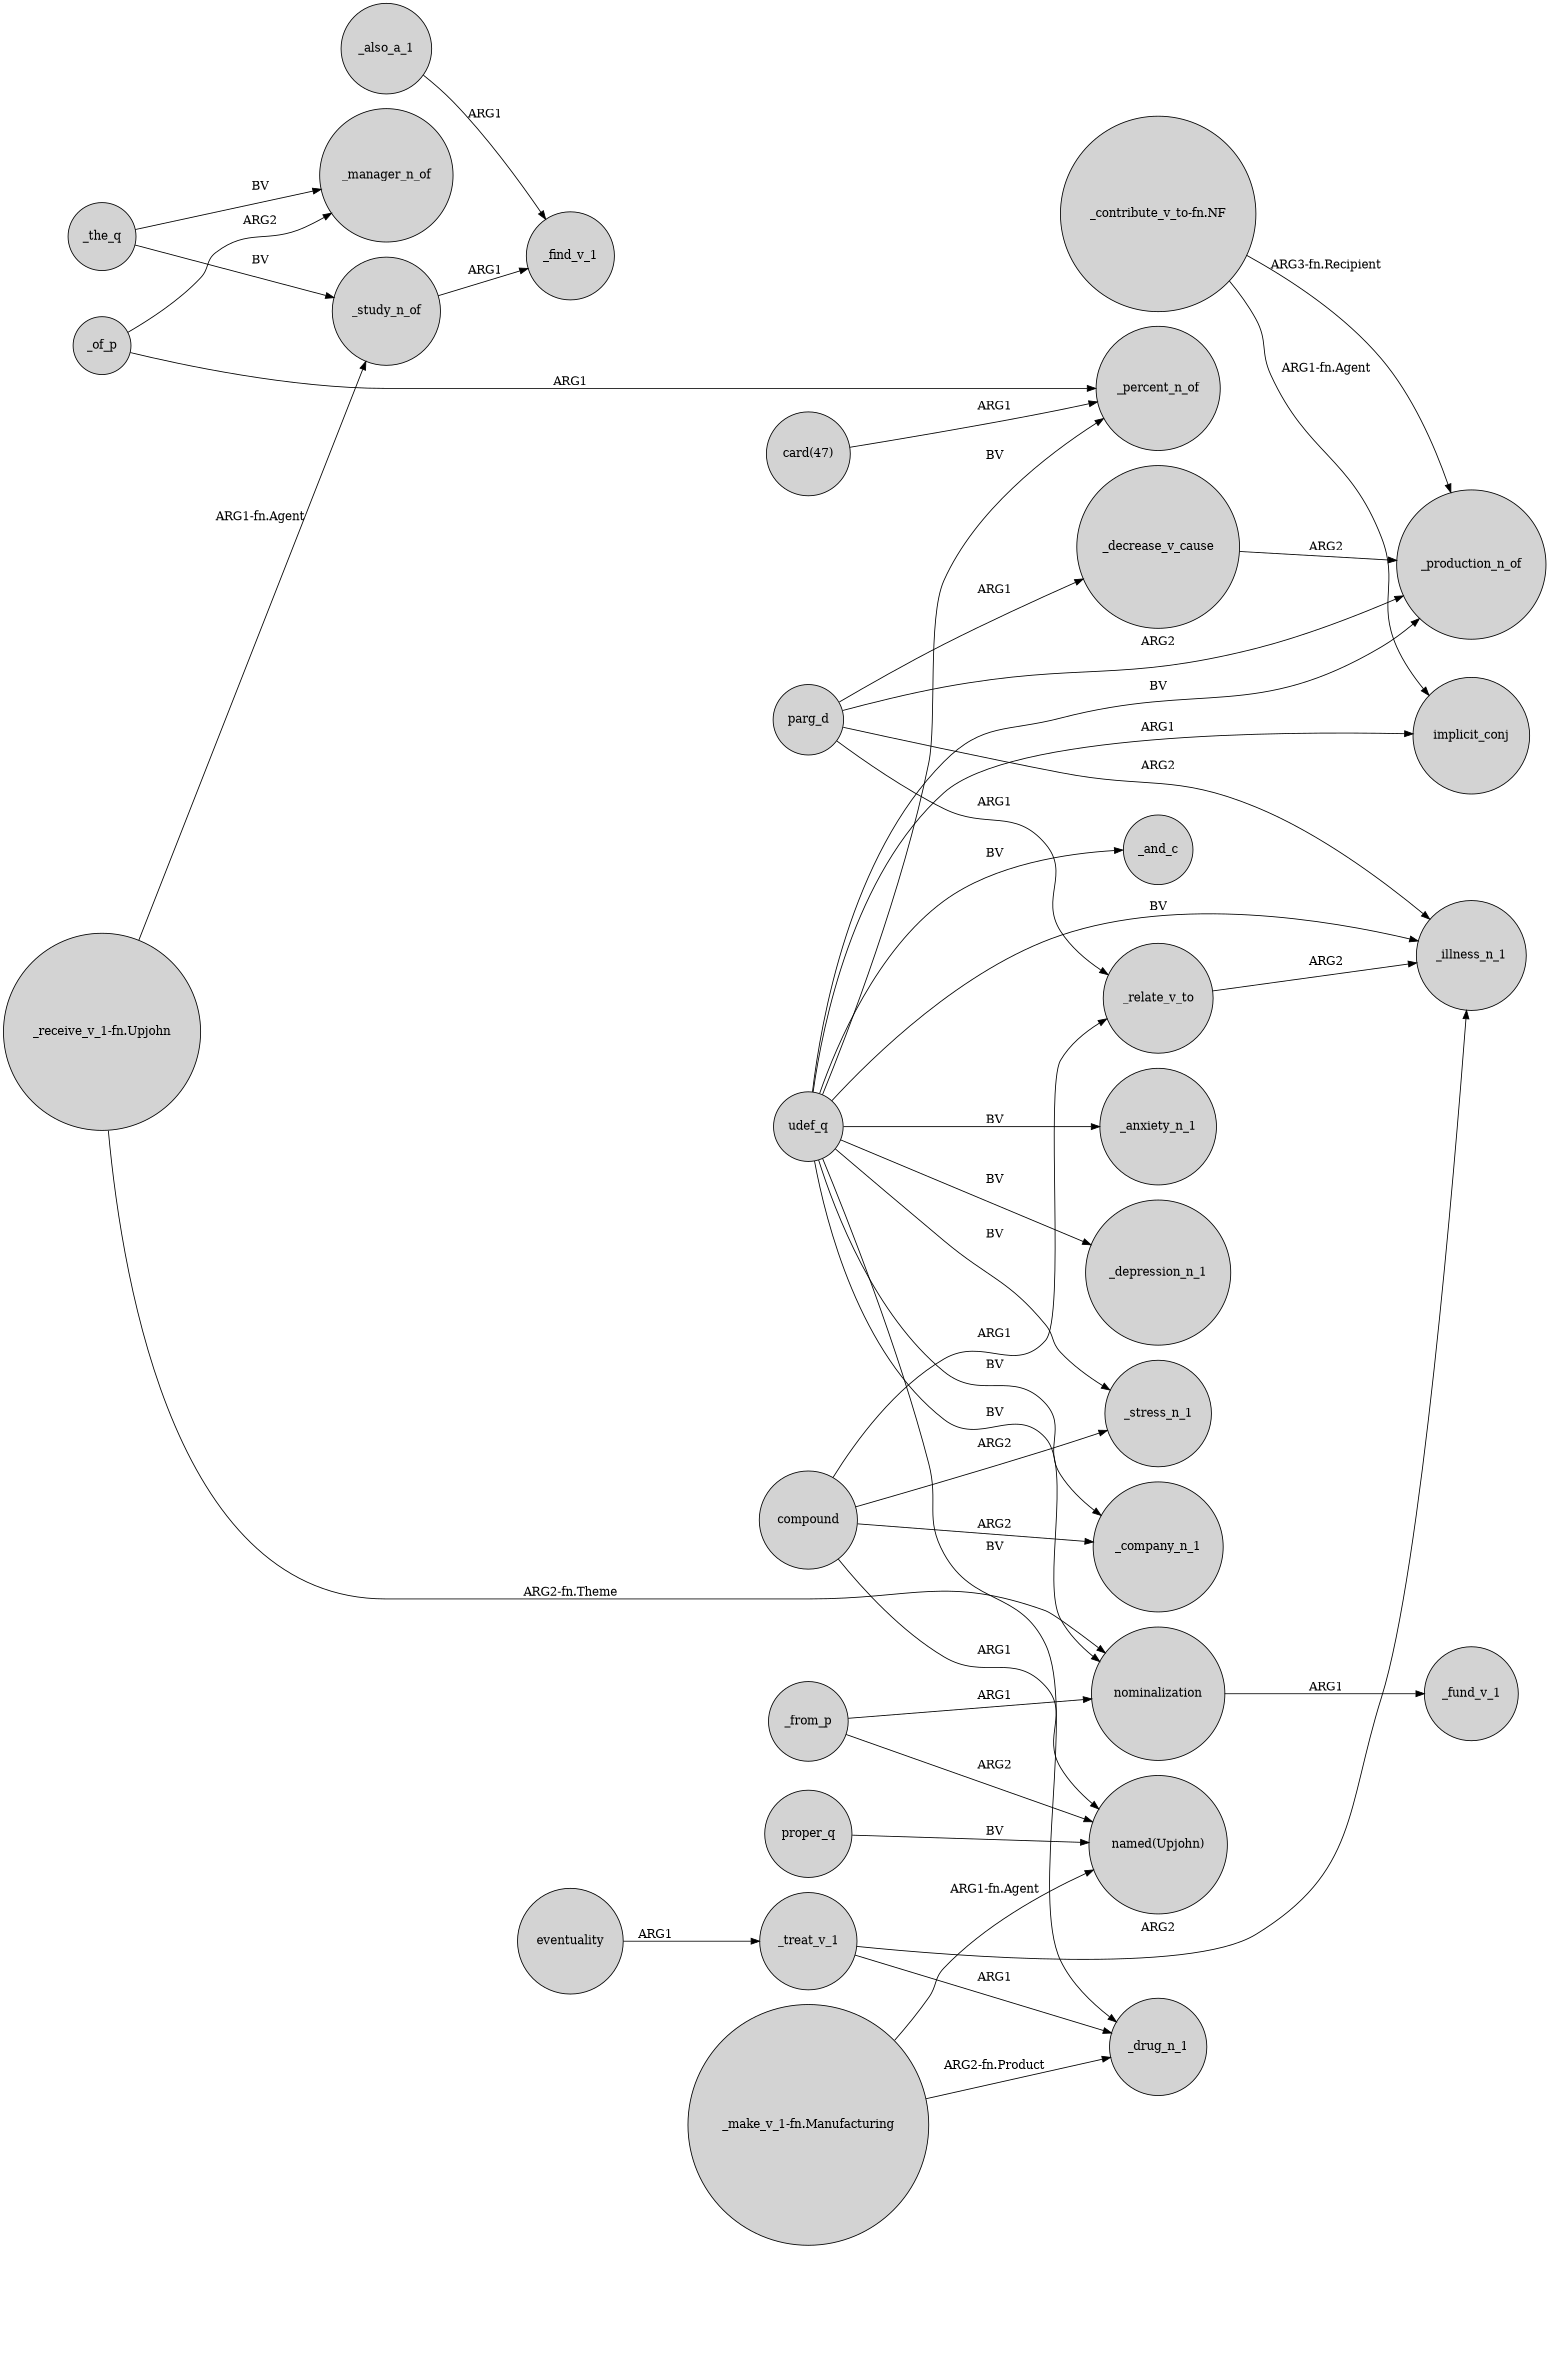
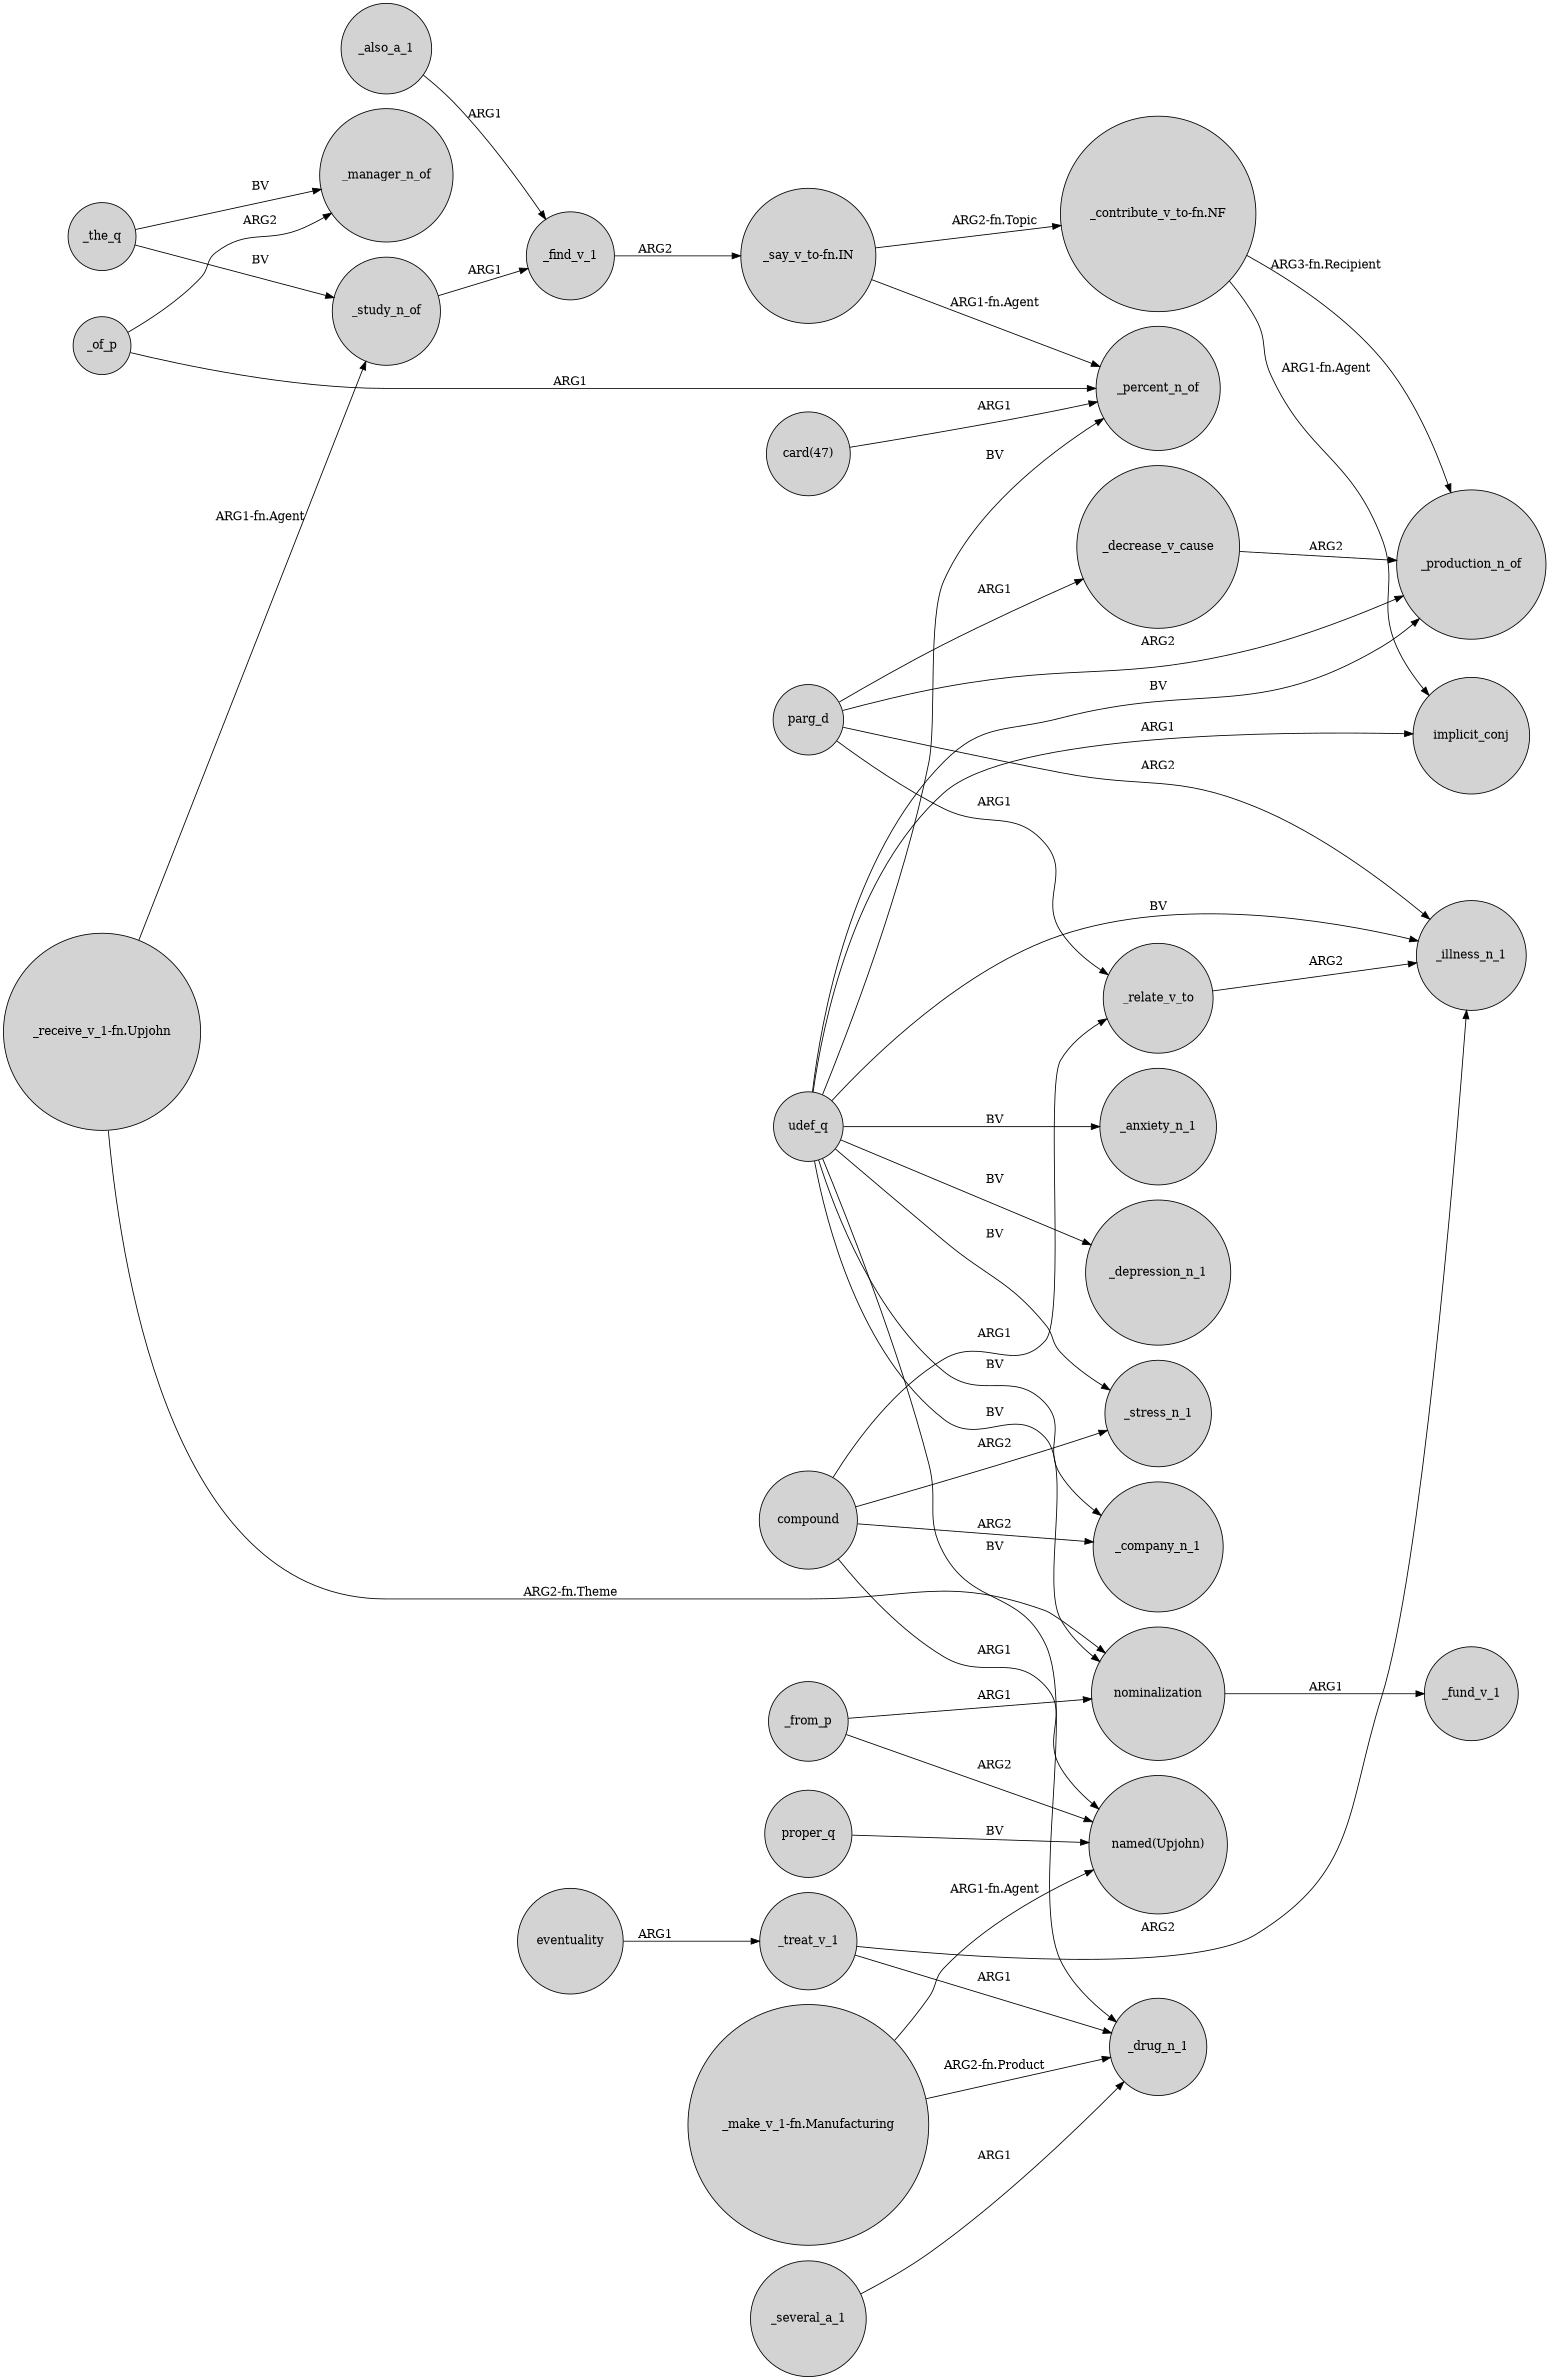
  digraph {
    rankdir=LR
    node [shape=circle style=filled]
    _the_q
    _study_n_of
    _manager_n_of
    _find_v_1
    udef_q
    _production_n_of
    _stress_n_1
    nominalization
    _company_n_1
    _percent_n_of
    implicit_conj
    _anxiety_n_1
    _drug_n_1
    _illness_n_1
    _depression_n_1
-   _and_c
    _fund_v_1
    parg_d
    _decrease_v_cause
    _relate_v_to
+   "_say_v_to-fn.IN"
    "_contribute_v_to-fn.NF"
    proper_q
    "named(Upjohn)"
    _also_a_1
    compound
    "card(47)"
    n28 [label="_receive_v_1-fn.Upjohn"]
    _of_p
    "_make_v_1-fn.Manufacturing"
    _treat_v_1
    eventuality
    _from_p
+   _several_a_1
    _the_q -> _study_n_of [label=BV]
    _the_q -> _manager_n_of [label=BV]
    _study_n_of -> _find_v_1 [label=ARG1]
+   _find_v_1 -> "_say_v_to-fn.IN" [label=ARG2]
    udef_q -> _production_n_of [label=BV]
    udef_q -> _stress_n_1 [label=BV]
    udef_q -> nominalization [label=BV]
    udef_q -> _company_n_1 [label=BV]
    udef_q -> _percent_n_of [label=BV]
    udef_q -> implicit_conj [label=ARG1]
    udef_q -> _anxiety_n_1 [label=BV]
    udef_q -> _drug_n_1 [label=BV]
    udef_q -> _illness_n_1 [label=BV]
    udef_q -> _depression_n_1 [label=BV]
-   udef_q -> _and_c [label=BV]
    nominalization -> _fund_v_1 [label=ARG1]
    parg_d -> _production_n_of [label=ARG2]
    parg_d -> _illness_n_1 [label=ARG2]
    parg_d -> _decrease_v_cause [label=ARG1]
    parg_d -> _relate_v_to [label=ARG1]
    _decrease_v_cause -> _production_n_of [label=ARG2]
    _relate_v_to -> _illness_n_1 [label=ARG2]
+   "_say_v_to-fn.IN" -> _percent_n_of [label="ARG1-fn.Agent"]
+   "_say_v_to-fn.IN" -> "_contribute_v_to-fn.NF" [label="ARG2-fn.Topic"]
    "_contribute_v_to-fn.NF" -> _production_n_of [label="ARG3-fn.Recipient"]
    "_contribute_v_to-fn.NF" -> implicit_conj [label="ARG1-fn.Agent"]
    proper_q -> "named(Upjohn)" [label=BV]
    _also_a_1 -> _find_v_1 [label=ARG1]
    compound -> _stress_n_1 [label=ARG2]
    compound -> _company_n_1 [label=ARG2]
    compound -> _relate_v_to [label=ARG1]
    compound -> "named(Upjohn)" [label=ARG1]
    "card(47)" -> _percent_n_of [label=ARG1]
    n28 -> _study_n_of [label="ARG1-fn.Agent"]
    n28 -> nominalization [label="ARG2-fn.Theme"]
    _of_p -> _manager_n_of [label=ARG2]
    _of_p -> _percent_n_of [label=ARG1]
    "_make_v_1-fn.Manufacturing" -> _drug_n_1 [label="ARG2-fn.Product"]
    "_make_v_1-fn.Manufacturing" -> "named(Upjohn)" [label="ARG1-fn.Agent"]
    _treat_v_1 -> _drug_n_1 [label=ARG1]
    _treat_v_1 -> _illness_n_1 [label=ARG2]
    eventuality -> _treat_v_1 [label=ARG1]
    _from_p -> nominalization [label=ARG1]
    _from_p -> "named(Upjohn)" [label=ARG2]
+   _several_a_1 -> _drug_n_1 [label=ARG1]
  }
